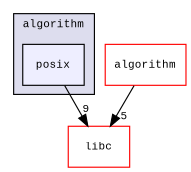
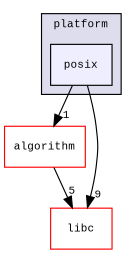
  digraph {
    compound=true
    node [fontname=CourierNew fontsize=10 shape=box style=filled color=red]
    edge [labeldistance=1.5 labelfontname=CourierNew labelfontsize=10]
    n1 [fillcolor="#eeeeff" label=posix pencolor=black color=""]
    n2 [label=algorithm style=""]
    n3 [fillcolor=white label=libc]
    subgraph cluster_1 {
      bgcolor="#ddddee"
      fontname=CourierNew
      fontsize=10
-     label=algorithm
+     label=platform
      pencolor=black
      n1
    }
+   n1 -> n2 [headlabel=1]
    n1 -> n3 [headlabel=9]
    n2 -> n3 [headlabel=5]
  }
